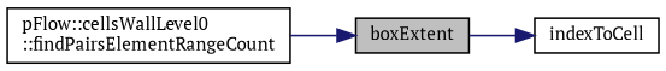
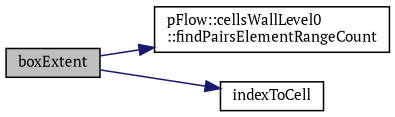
  digraph {
    fontname="PT Serif"
    rankdir=RL
    node [color=black fillcolor=white fontname="PT Serif" fontsize=10 shape=record style=filled]
    edge [color=midnightblue dir=back fontname="PT Serif" fontsize=10 labelfontname=Helvetica labelfontsize=10 style=solid]
    n1 [fillcolor=grey75 fontcolor=black height=0.2 label=boxExtent width=0.4]
    n2 [height=0.2 label="pFlow::cellsWallLevel0\l::findPairsElementRangeCount" width=0.4]
    n3 [height=0.2 label=indexToCell width=0.4]
-   n1 -> n2
+   n2 -> n1
    n3 -> n1
  }
